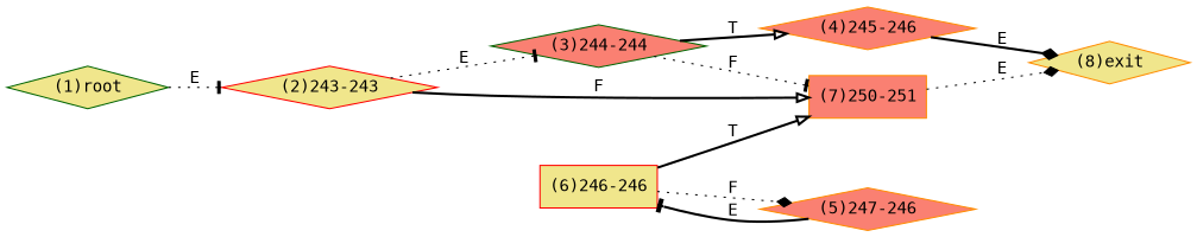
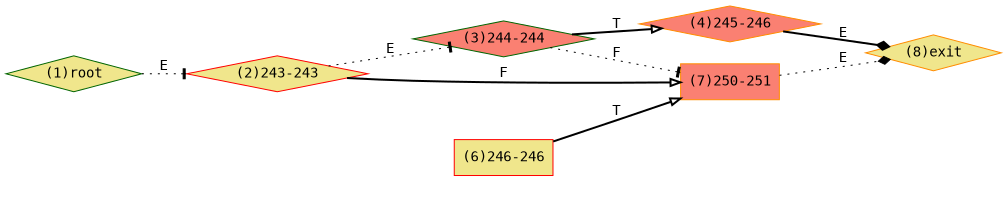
  digraph {
    fontname="DejaVu Sans Mono"
    rankdir=LR
    node [color=darkorange fillcolor=khaki fontname="DejaVu Sans Mono" shape=diamond style=filled]
    edge [arrowhead=tee fontname="DejaVu Sans Mono" style=dotted]
    n1 [color=darkgreen label="(1)root"]
    n2 [color=red label="(2)243-243"]
    n3 [color=darkgreen fillcolor=salmon label="(3)244-244"]
    n4 [fillcolor=salmon label="(7)250-251" shape=box]
    n5 [fillcolor=salmon label="(4)245-246"]
    n6 [label="(8)exit"]
    n7 [color=red label="(6)246-246" shape=box]
-   n8 [fillcolor=salmon label="(5)247-246"]
    n1 -> n2 [label=E]
    n2 -> n3 [label=E]
    n2 -> n4 [arrowhead=onormal label=F style=bold]
    n3 -> n4 [label=F]
    n3 -> n5 [arrowhead=onormal label=T style=bold]
    n4 -> n6 [arrowhead=diamond label=E]
    n5 -> n6 [arrowhead=diamond label=E style=bold]
    n7 -> n4 [arrowhead=onormal label=T style=bold]
-   n7 -> n8 [arrowhead=diamond label=F]
-   n8 -> n7 [label=E style=bold]
  }
